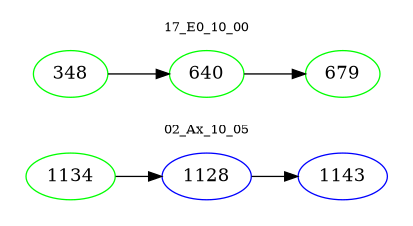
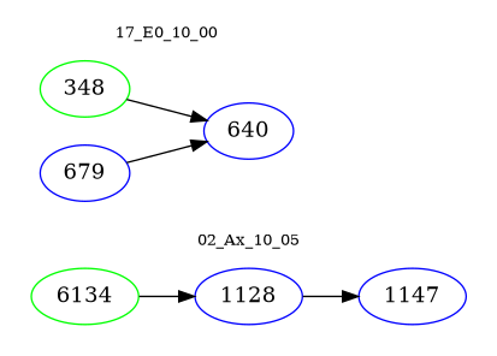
  digraph {
    rankdir=LR
    node [color=blue]
    edge [color=black]
-   n1 [color=green label=1134]
+   n1 [color=green label=6134]
    n2 [label=1128]
-   n3 [label=1143]
+   n3 [label=1147]
    n4 [color=green label=348]
-   n5 [color=green label=640]
-   n6 [color=green label=679]
+   n5 [label=640]
+   n6 [label=679]
    subgraph cluster_1 {
      color=white
      fontsize=10
      label="02_Ax_10_05"
      n1
      n2
      n3
    }
    subgraph cluster_2 {
      color=white
      fontsize=10
      label="17_E0_10_00"
      n4
      n5
      n6
    }
    n1 -> n2
    n2 -> n3
    n4 -> n5
-   n5 -> n6
+   n6 -> n5
  }
